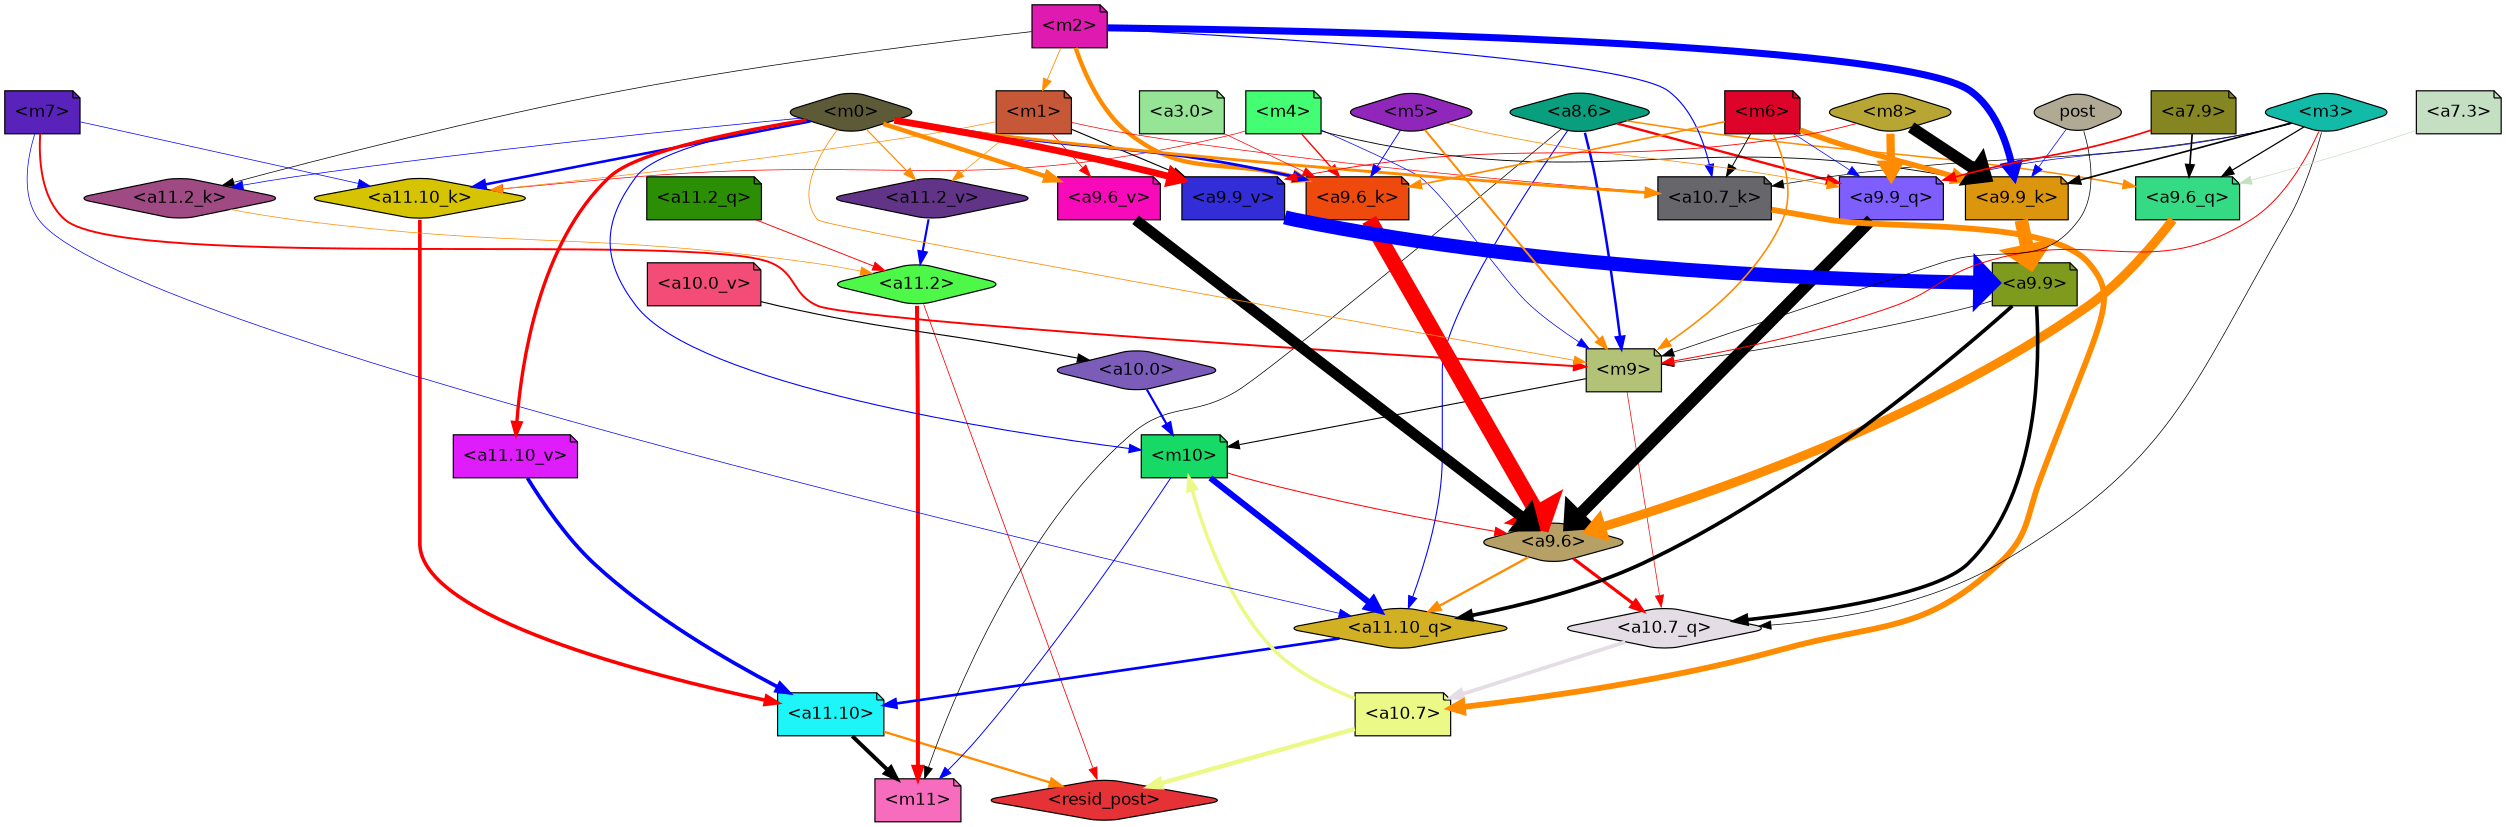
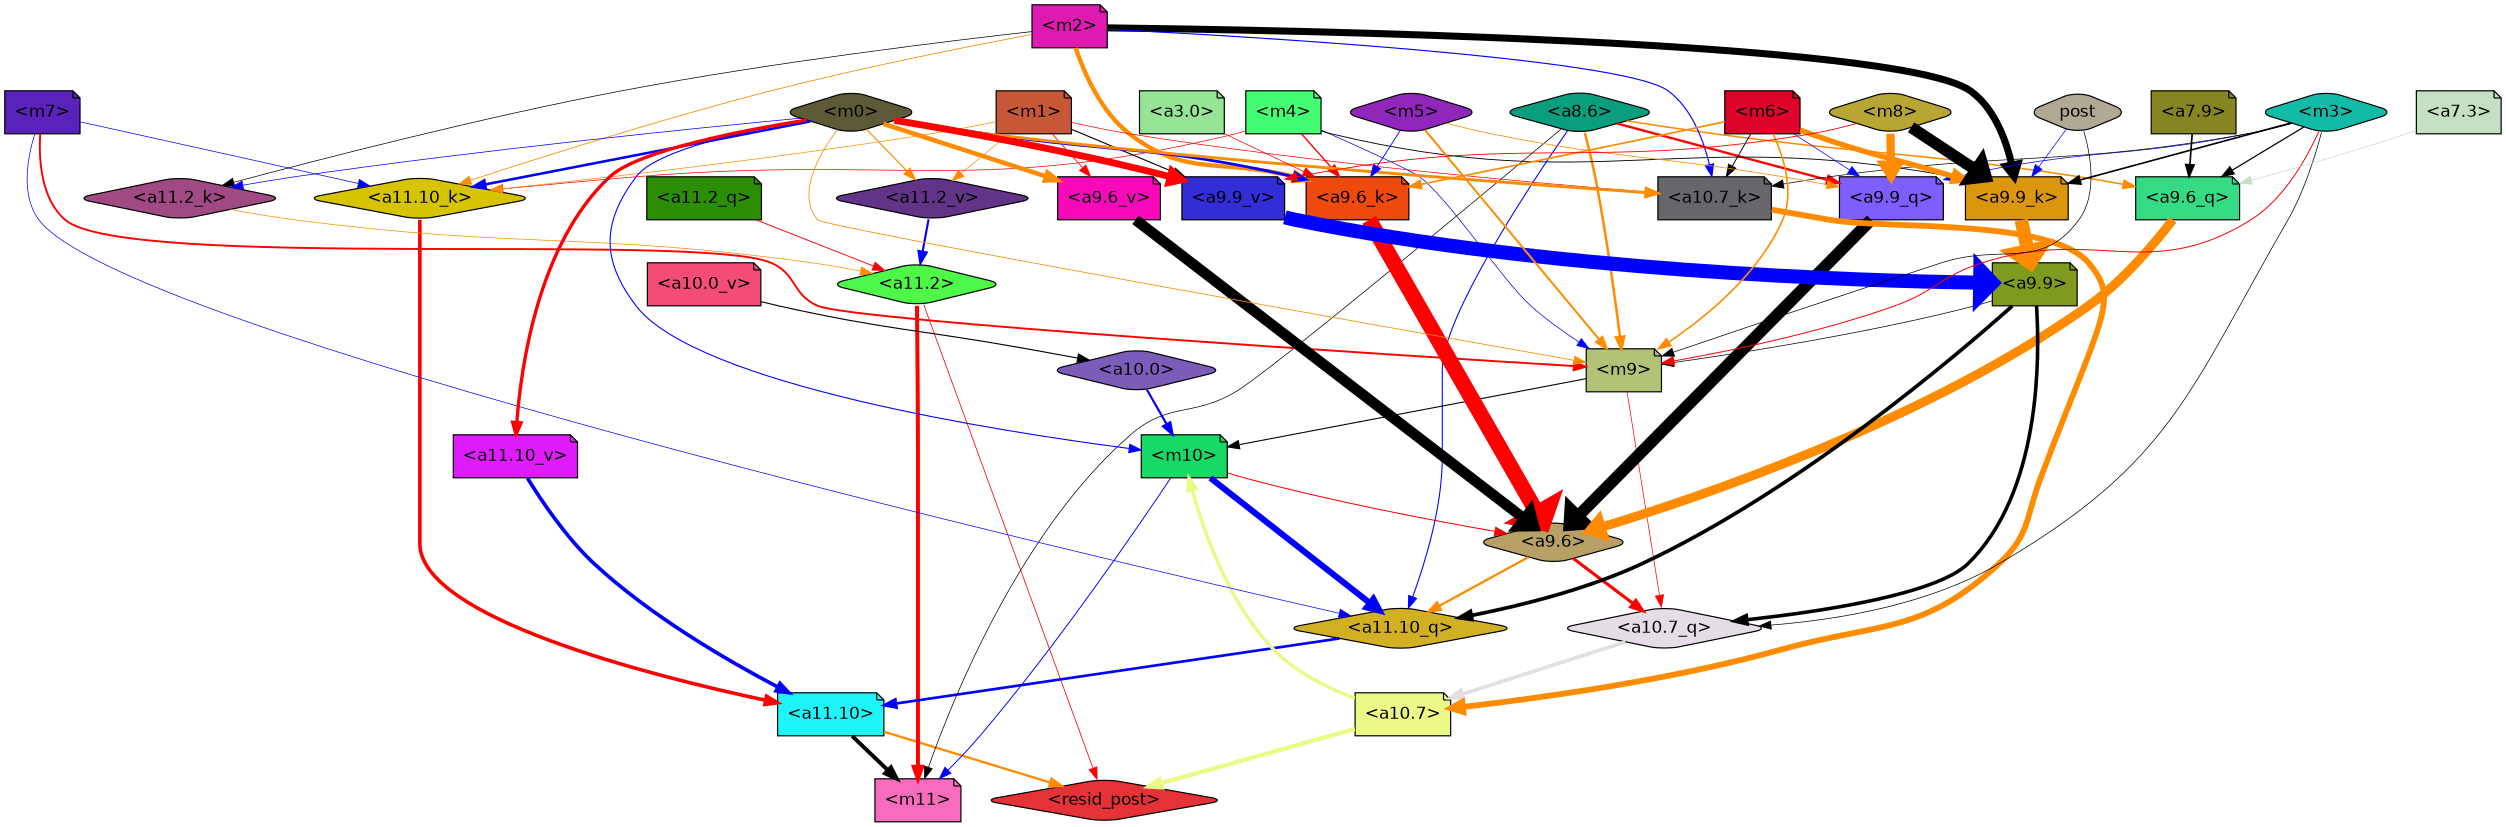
  strict digraph {
    splines=true
    node [color=black fontname=Helvetica shape=note style="filled, rounded"]
    edge [color=blue penwidth=0.6]
    "<m11>" [fillcolor="#f76cbd"]
    "<resid_post>" [fillcolor="#e43236" shape=diamond]
    "<a11.10>" [fillcolor="#1ef5f8"]
    "<a11.2>" [fillcolor="#4df849" shape=diamond]
    "<m10>" [fillcolor="#16d966"]
    "<a11.10_q>" [fillcolor="#d1b123" shape=diamond]
    "<a9.6>" [fillcolor="#b6a065" shape=diamond]
    "<a10.7>" [fillcolor="#ebf987"]
    "<a8.6>" [fillcolor="#099e7e" shape=diamond]
    "<m9>" [fillcolor="#b2c277"]
    "<a9.9_q>" [fillcolor="#7e5efc"]
    "<a9.6_q>" [fillcolor="#35db84"]
    "<a10.7_q>" [fillcolor="#e5dde6" shape=diamond]
    "<a9.9>" [fillcolor="#7f9b1d"]
    "<a11.2_q>" [fillcolor="#2c8e04"]
    "<a11.10_k>" [fillcolor="#d6c402" shape=diamond]
    "<a11.2_k>" [fillcolor="#a04a84" shape=diamond]
    "<a11.10_v>" [fillcolor="#de1cfc"]
    "<a11.2_v>" [fillcolor="#623488" shape=diamond]
    "<m7>" [fillcolor="#5822bb"]
    "<m4>" [fillcolor="#43fd72"]
    "<a9.9_k>" [fillcolor="#dc960e"]
    "<a9.6_k>" [fillcolor="#ee4a0e"]
    "<m2>" [fillcolor="#de1ab0"]
    "<a10.7_k>" [fillcolor="#66666b"]
    "<m1>" [fillcolor="#c65837"]
    "<a9.9_v>" [fillcolor="#322dd6"]
    "<a9.6_v>" [fillcolor="#f809b9"]
    "<m0>" [fillcolor="#5d5a38" shape=diamond]
    "<a10.0>" [fillcolor="#7b5db9" shape=diamond]
    "<a10.0_v>" [fillcolor="#f34c77"]
    "<m3>" [fillcolor="#12bba8" shape=diamond]
    "<m6>" [fillcolor="#de0429"]
    "<m5>" [fillcolor="#9127ba" shape=diamond]
    n35 [fillcolor="#b0aa95" label=post shape=diamond]
    "<m8>" [fillcolor="#b8a634" shape=diamond]
    "<a7.9>" [fillcolor="#858622"]
    "<a7.3>" [fillcolor="#c4dfc2"]
    "<a3.0>" [fillcolor="#96e596"]
    "<a11.10>" -> "<m11>" [color=black penwidth=3.3565988540649414]
    "<a11.10>" -> "<resid_post>" [color=darkorange penwidth=1.9347846508026123]
    "<a11.2>" -> "<m11>" [color=red penwidth=3.357710838317871]
    "<a11.2>" -> "<resid_post>" [color=red penwidth=0.6756799221038818]
    "<m10>" -> "<m11>" [penwidth=0.7995781898498535]
    "<m10>" -> "<a11.10_q>" [penwidth=5.131217956542969]
    "<m10>" -> "<a9.6>" [color=red penwidth=0.84842848777771]
    "<a11.10_q>" -> "<a11.10>" [penwidth=2.230653762817383]
    "<a9.6>" -> "<a11.10_q>" [color=darkorange penwidth=1.9188203811645508]
    "<a9.6>" -> "<a10.7_q>" [color=red penwidth=2.6223926544189453]
    "<a10.7>" -> "<resid_post>" [color="#ebf987" penwidth=3.701959013938904]
    "<a10.7>" -> "<m10>" [color="#ebf987" penwidth=2.9233598709106445]
    "<a8.6>" -> "<m11>" [color=black]
    "<a8.6>" -> "<a11.10_q>" [penwidth=0.8920164108276367]
-   "<a8.6>" -> "<m9>" [penwidth=2.0895538330078125]
+   "<a8.6>" -> "<m9>" [color=darkorange penwidth=2.0895538330078125]
    "<a8.6>" -> "<a9.9_q>" [color=red penwidth=1.9669651985168457]
    "<a8.6>" -> "<a9.6_q>" [color=darkorange penwidth=1.2784099578857422]
    "<m9>" -> "<m10>" [color=black penwidth=0.8976783752441406]
    "<m9>" -> "<a10.7_q>" [color=red]
    "<a9.9_q>" -> "<a9.6>" [color=black penwidth=9.939762115478516]
    "<a9.6_q>" -> "<a9.6>" [color=darkorange penwidth=7.661715507507324]
    "<a10.7_q>" -> "<a10.7>" [color="#e5dde6" penwidth=3.1667375564575195]
    "<a9.9>" -> "<a11.10_q>" [color=black penwidth=3.086172103881836]
    "<a9.9>" -> "<m9>" [color=black]
    "<a9.9>" -> "<a10.7_q>" [color=black penwidth=2.9829912185668945]
    "<a11.2_q>" -> "<a11.2>" [color=red penwidth=0.7805061340332031]
    "<a11.10_k>" -> "<a11.10>" [color=red penwidth=3.010073661804199]
    "<a11.2_k>" -> "<a11.2>" [color=darkorange]
    "<a11.10_v>" -> "<a11.10>" [penwidth=3.0961761474609375]
    "<a11.2_v>" -> "<a11.2>" [penwidth=1.7951231002807617]
    "<m7>" -> "<a11.10_q>"
    "<m7>" -> "<m9>" [color=red penwidth=1.602376937866211]
    "<m7>" -> "<a11.10_k>"
    "<m4>" -> "<m9>"
    "<m4>" -> "<a11.10_k>" [color=red]
    "<m4>" -> "<a9.9_k>" [color=black penwidth=0.7440586090087891]
    "<m4>" -> "<a9.6_k>" [color=red penwidth=1.1381549835205078]
    "<a9.9_k>" -> "<a9.9>" [color=darkorange penwidth=11.399191856384277]
    "<a9.6_k>" -> "<a9.6>" [color=red penwidth=13.081165313720703]
-   "<m2>" -> "<m1>" [color=darkorange penwidth=0.7053709030151367]
+   "<m2>" -> "<a11.10_k>" [color=darkorange penwidth=0.7053709030151367]
    "<m2>" -> "<a11.2_k>" [color=black]
-   "<m2>" -> "<a9.9_k>" [penwidth=5.899354457855225]
+   "<m2>" -> "<a9.9_k>" [color=black penwidth=5.899354457855225]
    "<m2>" -> "<a9.6_k>" [color=darkorange penwidth=3.641721725463867]
    "<m2>" -> "<a10.7_k>" [penwidth=0.9458351135253906]
    "<a10.7_k>" -> "<a10.7>" [color=darkorange penwidth=4.86921501159668]
    "<m1>" -> "<a11.10_k>" [color=darkorange]
    "<m1>" -> "<a11.2_v>" [color=darkorange]
    "<m1>" -> "<a10.7_k>" [color=red]
    "<m1>" -> "<a9.9_v>" [color=black penwidth=0.9372577667236328]
    "<m1>" -> "<a9.6_v>" [color=red penwidth=0.6895580291748047]
    "<a9.9_v>" -> "<a9.9>" [penwidth=11.790493965148926]
    "<a9.6_v>" -> "<a9.6>" [color=black penwidth=8.907938003540039]
    "<m0>" -> "<m10>" [penwidth=0.9029474258422852]
    "<m0>" -> "<m9>" [color=darkorange penwidth=0.6837482452392578]
    "<m0>" -> "<a11.10_k>" [penwidth=2.144052505493164]
    "<m0>" -> "<a11.2_k>" [penwidth=0.6134786605834961]
    "<m0>" -> "<a11.10_v>" [color=red penwidth=2.813839912414551]
    "<m0>" -> "<a11.2_v>" [color=darkorange penwidth=0.9900531768798828]
    "<m0>" -> "<a9.6_k>" [penwidth=2.3033218383789062]
    "<m0>" -> "<a10.7_k>" [color=darkorange penwidth=2.4311294555664062]
    "<m0>" -> "<a9.9_v>" [color=red penwidth=5.749459266662598]
    "<m0>" -> "<a9.6_v>" [color=darkorange penwidth=3.8124656677246094]
    "<a10.0>" -> "<m10>" [penwidth=1.7953290939331055]
    "<a10.0_v>" -> "<a10.0>" [color=black penwidth=0.9297943115234375]
    "<m3>" -> "<m9>" [color=red penwidth=0.8340511322021484]
    "<m3>" -> "<a9.9_q>"
    "<m3>" -> "<a9.6_q>" [color=black penwidth=1.023146629333496]
    "<m3>" -> "<a10.7_q>" [color=black]
    "<m3>" -> "<a9.9_k>" [color=black penwidth=1.3686113357543945]
    "<m3>" -> "<a10.7_k>" [color=black]
    "<m6>" -> "<m9>" [color=darkorange penwidth=1.3627052307128906]
    "<m6>" -> "<a9.9_q>"
    "<m6>" -> "<a9.9_k>" [color=darkorange penwidth=4.531258583068848]
    "<m6>" -> "<a9.6_k>" [color=darkorange penwidth=1.4181280136108398]
    "<m6>" -> "<a10.7_k>" [color=black penwidth=0.7860317230224609]
    "<m5>" -> "<m9>" [color=darkorange penwidth=1.681243896484375]
    "<m5>" -> "<a9.9_q>" [color=darkorange penwidth=0.6613569259643555]
    "<m5>" -> "<a9.6_k>" [penwidth=0.758631706237793]
    n35 -> "<m9>" [color=black]
    n35 -> "<a9.9_k>"
    "<m8>" -> "<a9.9_q>" [color=darkorange penwidth=6.900845050811768]
    "<m8>" -> "<a9.9_k>" [color=black penwidth=9.720273971557617]
    "<m8>" -> "<a9.9_v>" [color=red penwidth=0.7325820922851562]
-   "<a7.9>" -> "<a9.9_q>" [color=red penwidth=1.4397644996643066]
    "<a7.9>" -> "<a9.6_q>" [color=black penwidth=1.3931035995483398]
    "<a7.3>" -> "<a9.6_q>" [color="#c4dfc2"]
    "<a3.0>" -> "<a9.6_k>" [color=red]
  }
